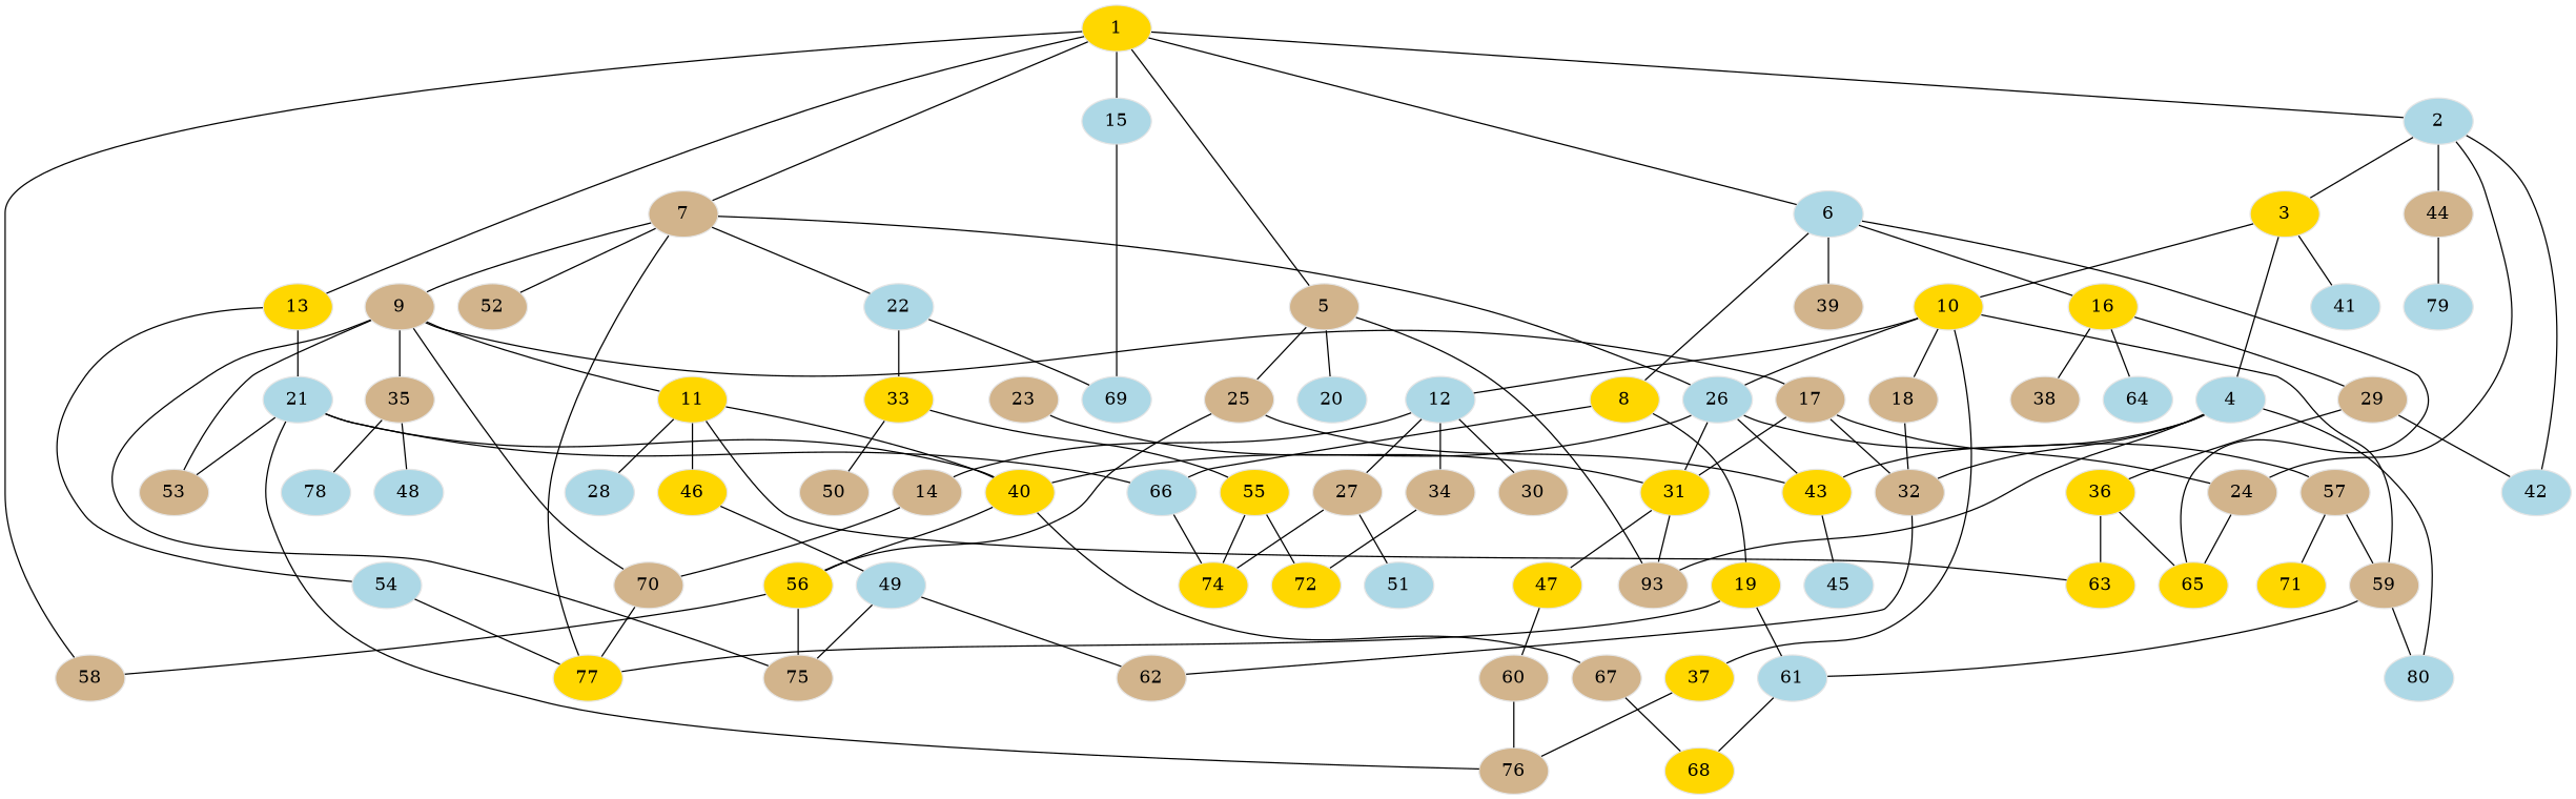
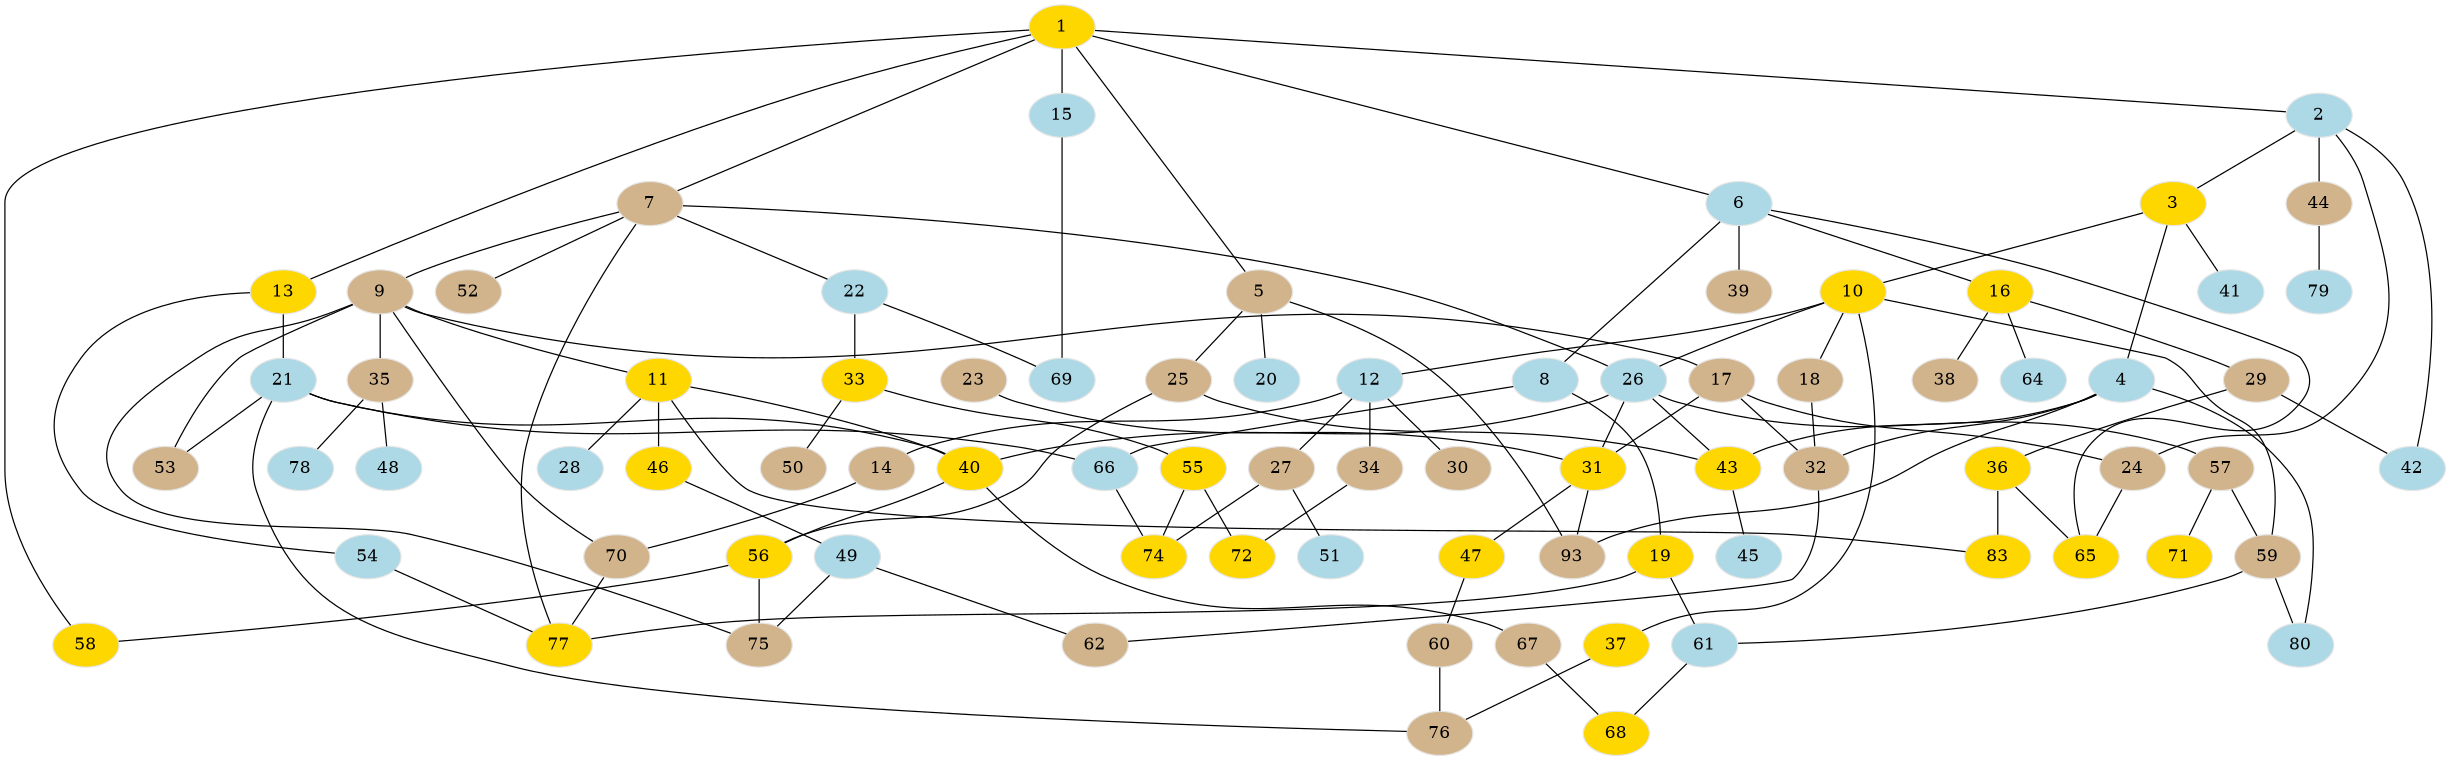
  graph {
    node [color=gray90 fillcolor=tan style=filled]
    1 [fillcolor=gold]
    2 [fillcolor=lightblue]
    5
    6 [fillcolor=lightblue]
    7
    13 [fillcolor=gold]
    15 [fillcolor=lightblue]
-   58
+   58 [fillcolor=gold]
    3 [fillcolor=gold]
    24
    42 [fillcolor=lightblue]
    44
    n13 [label=93]
    20 [fillcolor=lightblue]
    25
-   8 [fillcolor=gold]
+   8 [fillcolor=lightblue]
    16 [fillcolor=gold]
    39
    65 [fillcolor=gold]
    9
    22 [fillcolor=lightblue]
    26 [fillcolor=lightblue]
    52
    77 [fillcolor=gold]
    21 [fillcolor=lightblue]
    54 [fillcolor=lightblue]
    69 [fillcolor=lightblue]
    4 [fillcolor=lightblue]
    10 [fillcolor=gold]
    41 [fillcolor=lightblue]
    79 [fillcolor=lightblue]
    32
    43 [fillcolor=gold]
    80 [fillcolor=lightblue]
    12 [fillcolor=lightblue]
    18
    37 [fillcolor=gold]
    59
    62
    45 [fillcolor=lightblue]
    56 [fillcolor=gold]
    19 [fillcolor=gold]
    66 [fillcolor=lightblue]
    29
    38
    64 [fillcolor=lightblue]
    11 [fillcolor=gold]
    17
    35
    53
    70
    75
    33 [fillcolor=gold]
    40 [fillcolor=gold]
    31 [fillcolor=gold]
    57
    61 [fillcolor=lightblue]
    74 [fillcolor=gold]
    28 [fillcolor=lightblue]
    46 [fillcolor=gold]
-   63 [fillcolor=gold]
+   63 [fillcolor=gold label=83]
    48 [fillcolor=lightblue]
    78 [fillcolor=lightblue]
    14
    27
    30
    34
    76
    67
    49 [fillcolor=lightblue]
    51 [fillcolor=lightblue]
    72 [fillcolor=gold]
    36 [fillcolor=gold]
    47 [fillcolor=gold]
    68 [fillcolor=gold]
    23
    50
    55 [fillcolor=gold]
    71 [fillcolor=gold]
    60
    1 -- 2
    1 -- 5
    1 -- 6
    1 -- 7
    1 -- 13
    1 -- 15
    1 -- 58
    2 -- 3
    2 -- 24
    2 -- 42
    2 -- 44
    5 -- n13
    5 -- 20
    5 -- 25
    6 -- 8
    6 -- 16
    6 -- 39
    6 -- 65
    7 -- 9
    7 -- 22
    7 -- 26
    7 -- 52
    7 -- 77
    13 -- 21
    13 -- 54
    15 -- 69
    3 -- 4
    3 -- 10
    3 -- 41
    24 -- 65
    44 -- 79
    25 -- 43
    25 -- 56
    8 -- 19
    8 -- 66
    16 -- 29
    16 -- 38
    16 -- 64
    9 -- 11
    9 -- 17
    9 -- 35
    9 -- 53
    9 -- 70
    9 -- 75
    22 -- 69
    22 -- 33
    26 -- 43
    26 -- 40
    26 -- 31
    26 -- 57
    21 -- 66
    21 -- 53
    21 -- 40
    21 -- 76
    54 -- 77
    4 -- n13
    4 -- 32
    4 -- 43
    4 -- 80
    10 -- 26
    10 -- 12
    10 -- 18
    10 -- 37
    10 -- 59
    32 -- 62
    43 -- 45
    12 -- 14
    12 -- 27
    12 -- 30
    12 -- 34
    18 -- 32
    37 -- 76
    59 -- 80
    59 -- 61
    56 -- 58
    56 -- 75
    19 -- 77
    19 -- 61
    66 -- 74
    29 -- 42
    29 -- 36
    11 -- 40
    11 -- 28
    11 -- 46
    11 -- 63
    17 -- 24
    17 -- 32
    17 -- 31
    35 -- 48
    35 -- 78
    70 -- 77
    33 -- 50
    33 -- 55
    40 -- 56
    40 -- 67
    31 -- n13
    31 -- 47
    57 -- 59
    57 -- 71
    61 -- 68
    46 -- 49
    14 -- 70
    27 -- 74
    27 -- 51
    34 -- 72
    67 -- 68
    49 -- 62
    49 -- 75
    36 -- 65
    36 -- 63
    47 -- 60
    23 -- 31
    55 -- 74
    55 -- 72
    60 -- 76
  }
